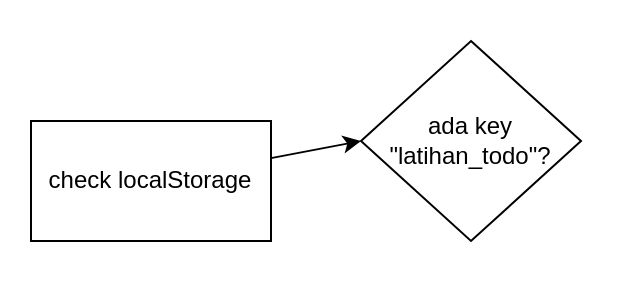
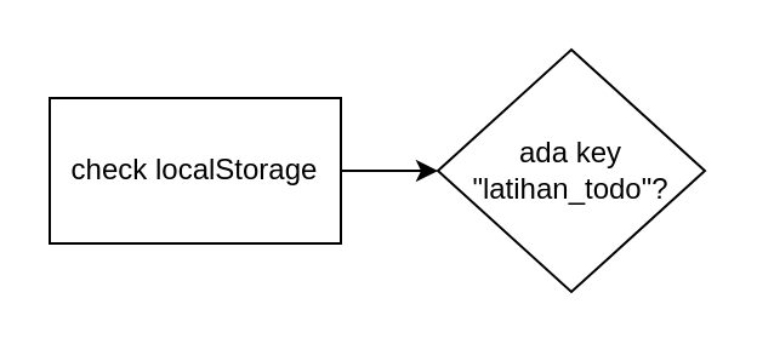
  <mxCell id="0" />
  <mxCell id="1" parent="0" />
  <mxCell id="2" style="edgeStyle=none;html=1;entryX=0;entryY=0.5;entryDx=0;entryDy=0;" edge="1" parent="1" source="3" target="4"><mxGeometry relative="1" as="geometry" /></mxCell>
- <mxCell id="3" value="check localStorage" style="rounded=0;whiteSpace=wrap;html=1;" vertex="1" parent="1"><mxGeometry x="15" y="60" width="120" height="60" as="geometry" /></mxCell>
+ <mxCell id="3" value="check localStorage" style="rounded=0;whiteSpace=wrap;html=1;" vertex="1" parent="1"><mxGeometry x="20" y="40" width="120" height="60" as="geometry" /></mxCell>
  <mxCell id="4" value="ada key &quot;latihan_todo&quot;?" style="rhombus;whiteSpace=wrap;html=1;" vertex="1" parent="1"><mxGeometry x="180" y="20" width="110" height="100" as="geometry" /></mxCell>
